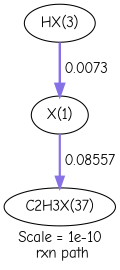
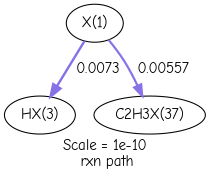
  digraph {
    fontname="Comic Neue"
    label="Scale = 1e-10\l rxn path"
    node [fontname="Comic Neue"]
    edge [fontname="Comic Neue"]
    n1 [label="X(1)"]
    n2 [label="HX(3)"]
    n3 [label="C2H3X(37)"]
-   n2 -> n1 [arrowsize=1.14 color="0.7, 0.507, 0.9" label=" 0.0073" style="setlinewidth(2.29)"]
-   n1 -> n3 [arrowsize=1.04 color="0.7, 0.506, 0.9" label=" 0.08557" style="setlinewidth(2.08)"]
+   n1 -> n2 [arrowsize=1.14 color="0.7, 0.507, 0.9" label=" 0.0073" style="setlinewidth(2.29)"]
+   n1 -> n3 [arrowsize=1.04 color="0.7, 0.506, 0.9" label=" 0.00557" style="setlinewidth(2.08)"]
  }
